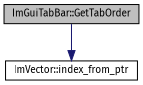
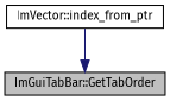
  digraph {
    rankdir=TB
    fontname="Fira Sans"
    node [color=black fontname="Fira Sans" fontsize=10 shape=record style=filled]
    n1 [fillcolor=grey75 fontcolor=black height=0.2 label="ImGuiTabBar::GetTabOrder" width=0.4]
    n2 [fillcolor=white height=0.2 label="ImVector::index_from_ptr" width=0.4]
-   n1 -> n2 [color=midnightblue fontname="Fira Sans" fontsize=10 labelfontname=Helvetica labelfontsize=10 style=solid]
+   n2 -> n1 [color=midnightblue fontname="Fira Sans" fontsize=10 labelfontname=Helvetica labelfontsize=10 style=solid]
  }
